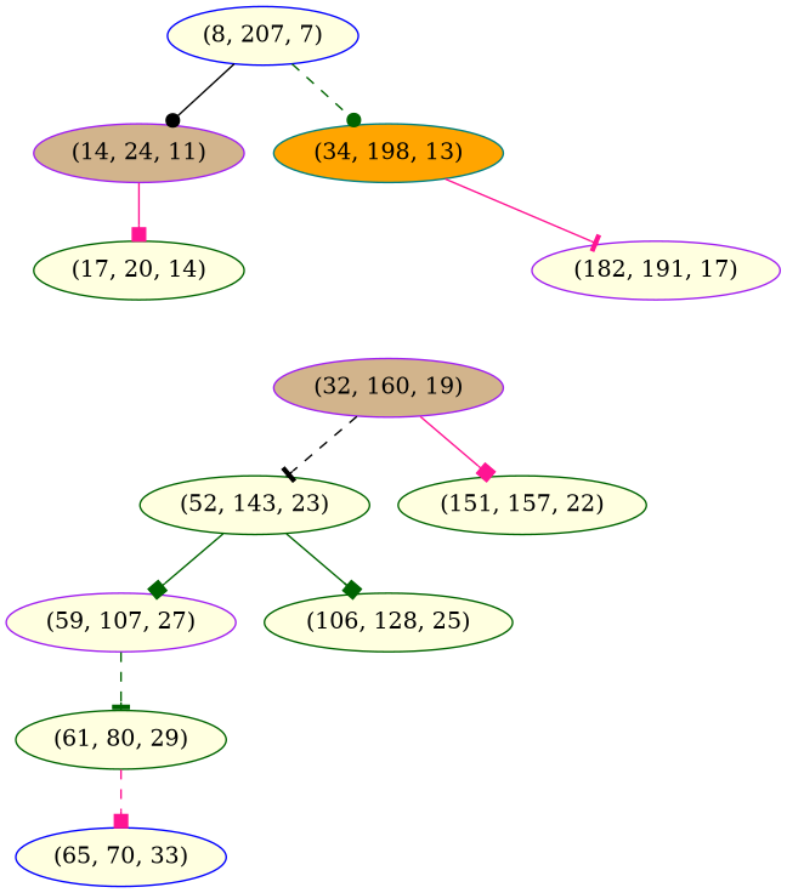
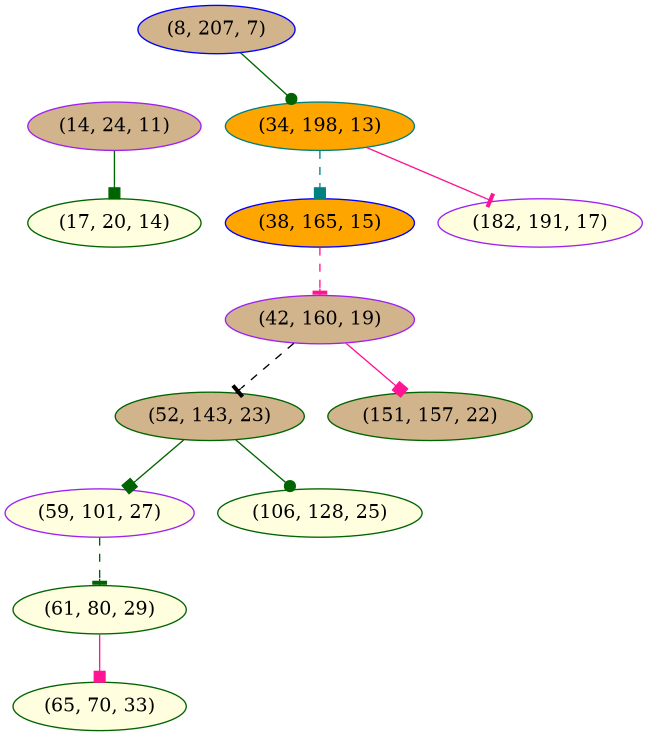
  digraph {
    node [color=darkgreen fillcolor=lightyellow style=filled]
    edge [arrowhead=box color=deeppink style=solid]
-   "(8, 207, 7)" [color=blue]
+   "(8, 207, 7)" [color=blue fillcolor=tan]
    "(14, 24, 11)" [color=purple fillcolor=tan]
    "(34, 198, 13)" [color=teal fillcolor=orange]
    "(17, 20, 14)"
+   "(38, 165, 15)" [color=blue fillcolor=orange]
    "(182, 191, 17)" [color=purple]
-   "(42, 160, 19)" [color=purple fillcolor=tan label="(32, 160, 19)"]
-   "(52, 143, 23)"
-   "(151, 157, 22)"
-   "(59, 101, 27)" [color=purple label="(59, 107, 27)"]
+   "(42, 160, 19)" [color=purple fillcolor=tan]
+   "(52, 143, 23)" [fillcolor=tan]
+   "(151, 157, 22)" [fillcolor=tan]
+   "(59, 101, 27)" [color=purple]
    "(106, 128, 25)"
    "(61, 80, 29)"
-   "(65, 70, 33)" [color=blue]
-   "(8, 207, 7)" -> "(14, 24, 11)" [arrowhead=dot color=black]
-   "(8, 207, 7)" -> "(34, 198, 13)" [arrowhead=dot color=darkgreen style=dashed]
-   "(14, 24, 11)" -> "(17, 20, 14)"
+   "(65, 70, 33)"
+   "(8, 207, 7)" -> "(34, 198, 13)" [arrowhead=dot color=darkgreen]
+   "(14, 24, 11)" -> "(17, 20, 14)" [color=darkgreen]
+   "(34, 198, 13)" -> "(38, 165, 15)" [color=teal style=dashed]
    "(34, 198, 13)" -> "(182, 191, 17)" [arrowhead=tee]
+   "(38, 165, 15)" -> "(42, 160, 19)" [arrowhead=tee style=dashed]
    "(42, 160, 19)" -> "(52, 143, 23)" [arrowhead=tee color=black style=dashed]
    "(42, 160, 19)" -> "(151, 157, 22)"
    "(52, 143, 23)" -> "(59, 101, 27)" [color=darkgreen]
-   "(52, 143, 23)" -> "(106, 128, 25)" [color=darkgreen]
+   "(52, 143, 23)" -> "(106, 128, 25)" [arrowhead=dot color=darkgreen]
    "(59, 101, 27)" -> "(61, 80, 29)" [arrowhead=tee color=darkgreen style=dashed]
-   "(61, 80, 29)" -> "(65, 70, 33)" [style=dashed]
+   "(61, 80, 29)" -> "(65, 70, 33)"
  }
